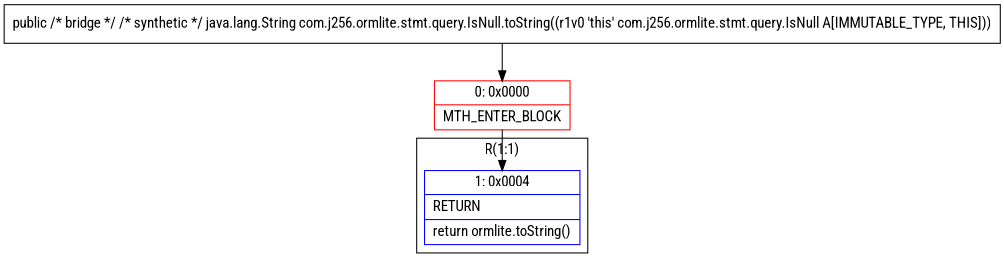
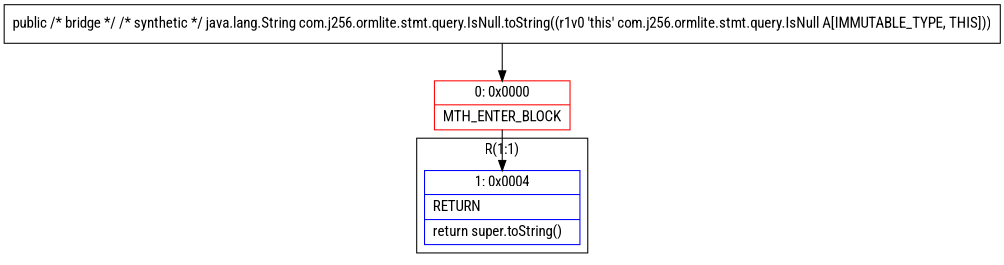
  digraph {
    fontname="Roboto Condensed"
    node [shape=record fontname="Roboto Condensed"]
    edge [fontname="Roboto Condensed"]
-   n1 [color=blue label="{1\:\ 0x0004|RETURN\l|return ormlite.toString()\l}"]
+   n1 [color=blue label="{1\:\ 0x0004|RETURN\l|return super.toString()\l}"]
    n2 [color=red label="{0\:\ 0x0000|MTH_ENTER_BLOCK\l}"]
    n3 [label="{public \/* bridge *\/ \/* synthetic *\/ java.lang.String com.j256.ormlite.stmt.query.IsNull.toString((r1v0 'this' com.j256.ormlite.stmt.query.IsNull A[IMMUTABLE_TYPE, THIS])) }"]
    subgraph cluster_1 {
      label="R(1:1)"
      n1
    }
    n2 -> n1
    n3 -> n2
  }
